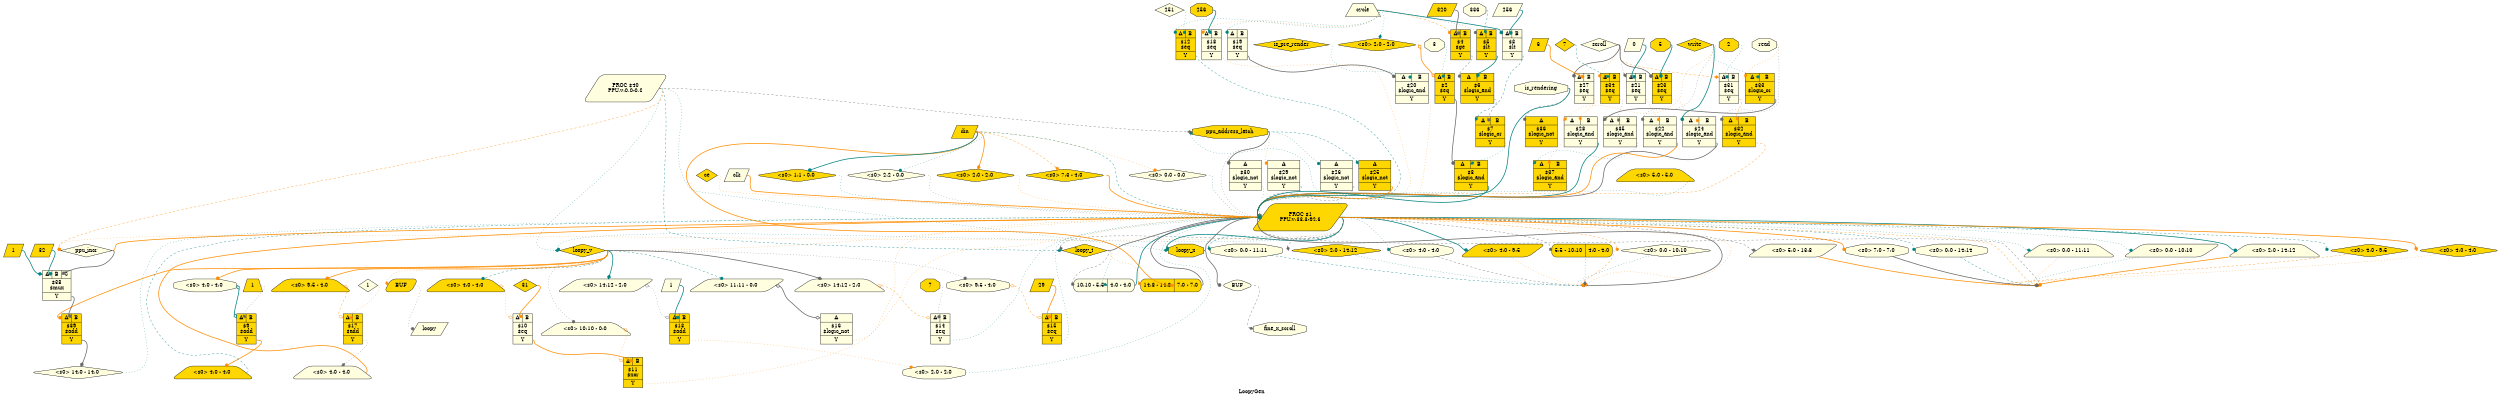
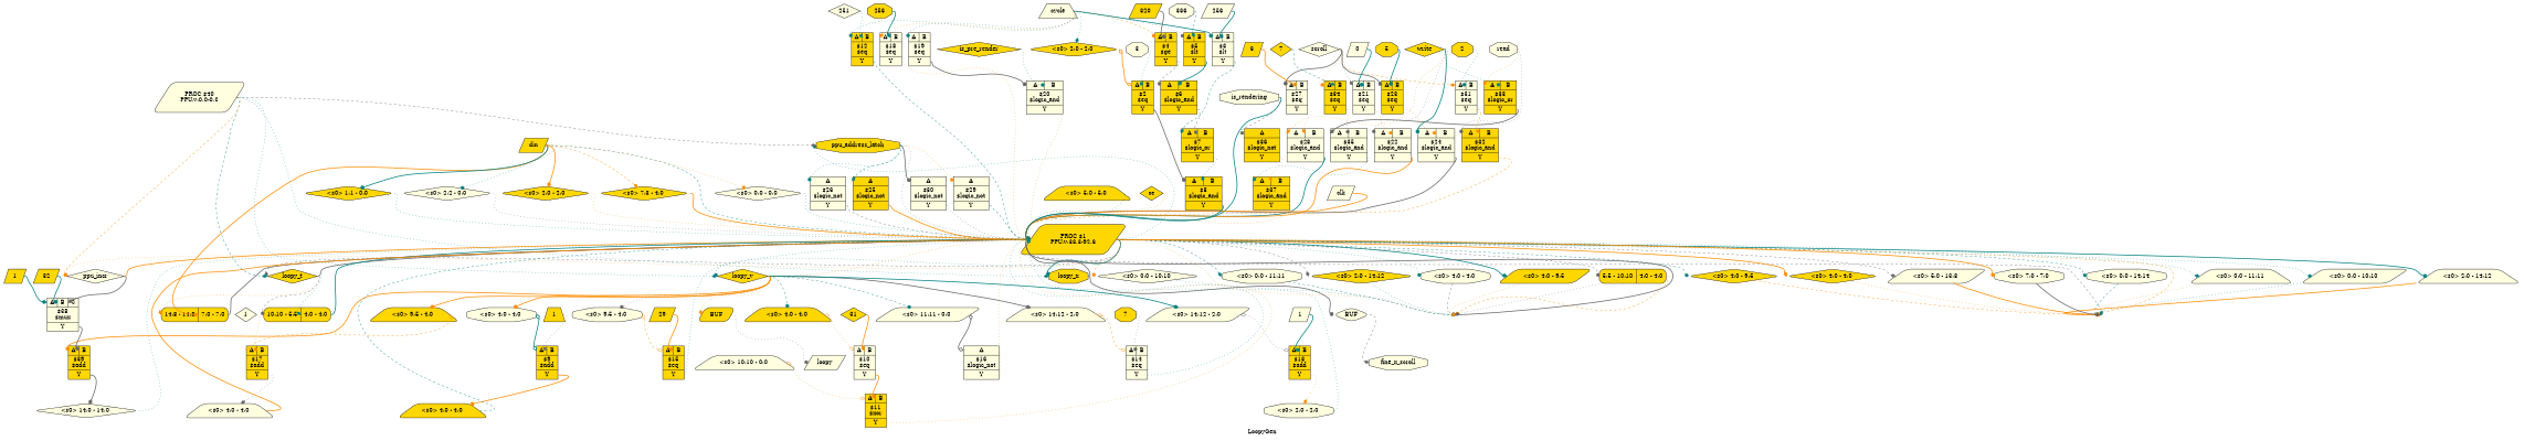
  digraph {
    label=LoopyGen
    rankdir=TB
    remincross=true
    node [fillcolor=gold shape=record style=filled]
    edge [arrowhead=dot color=teal headport=w style=dotted tailport=e]
    n49 [color=black fontcolor=black label=ppu_address_latch shape=octagon]
    c78 [fillcolor=lightyellow label="{{<p65> A}|$30\n$logic_not|{<p67> Y}}"]
    c79 [fillcolor=lightyellow label="{{<p65> A}|$29\n$logic_not|{<p67> Y}}"]
    c82 [fillcolor=lightyellow label="{{<p65> A}|$26\n$logic_not|{<p67> Y}}"]
    c83 [label="{{<p65> A}|$25\n$logic_not|{<p67> Y}}"]
    p30 [label="PROC $1\nPPU.v:33.3-92.6" shape=parallelogram style="rounded,filled"]
    n50 [color=black fontcolor=black label=loopy_x shape=octagon]
    n51 [color=black fontcolor=black label=loopy_t shape=diamond]
    n52 [color=black fontcolor=black label=loopy_v shape=diamond]
    n53 [color=black fillcolor=lightyellow fontcolor=black label=ppu_incr shape=diamond]
    x43 [fillcolor=lightyellow label="<s0> 0:0 - 10:10 " shape=diamond style="rounded,filled"]
    n47 [shape=point]
    x44 [fillcolor=lightyellow label="<s0> 0:0 - 11:11 " shape=octagon style="rounded,filled"]
    x45 [fillcolor=lightyellow label="<s0> 0:0 - 14:14 " shape=octagon style="rounded,filled"]
    n46 [shape=point]
    x46 [fillcolor=lightyellow label="<s0> 0:0 - 11:11 " shape=trapezium style="rounded,filled"]
    x47 [fillcolor=lightyellow label="<s0> 0:0 - 10:10 " shape=parallelogram style="rounded,filled"]
    x48 [label="<s0> 2:0 - 14:12 " shape=diamond style="rounded,filled"]
    x49 [fillcolor=lightyellow label="<s0> 2:0 - 14:12 " shape=trapezium style="rounded,filled"]
    x50 [fillcolor=lightyellow label="<s0> 4:0 - 4:0 " shape=octagon style="rounded,filled"]
    x51 [label="<s0> 4:0 - 9:5 " shape=parallelogram style="rounded,filled"]
    x52 [label="<s0> 4:0 - 9:5 " shape=diamond style="rounded,filled"]
    x53 [label="<s0> 4:0 - 4:0 " shape=diamond style="rounded,filled"]
    x54 [fillcolor=lightyellow label="<s0> 5:0 - 13:8 " shape=parallelogram style="rounded,filled"]
    x55 [label="<s1> 5:5 - 10:10 |<s0> 4:0 - 4:0 " style="rounded,filled"]
    x56 [fillcolor=lightyellow label="<s0> 7:0 - 7:0 " shape=octagon style="rounded,filled"]
    x58 [fillcolor=lightyellow label=BUF shape=diamond style="rounded,filled"]
    n54 [color=black fillcolor=lightyellow fontcolor=black label=fine_x_scroll shape=octagon]
-   x40 [fillcolor=lightyellow label="<s1> 10:10 - 5:5 |<s0> 4:0 - 4:0 " style="rounded,filled"]
+   x40 [label="<s1> 10:10 - 5:5 |<s0> 4:0 - 4:0 " style="rounded,filled"]
    x42 [label="<s1> 14:8 - 14:8 |<s0> 7:0 - 7:0 " style="rounded,filled"]
    c68 [label="{{<p65> A|<p66> B}|$39\n$add|{<p67> Y}}"]
    x10 [label="<s0> 9:5 - 4:0 " shape=trapezium style="rounded,filled"]
    x11 [fillcolor=lightyellow label="<s0> 11:11 - 0:0 " shape=parallelogram style="rounded,filled"]
    x13 [fillcolor=lightyellow label="<s0> 9:5 - 4:0 " shape=octagon style="rounded,filled"]
    x15 [fillcolor=lightyellow label="<s0> 14:12 - 2:0 " shape=trapezium style="rounded,filled"]
    x17 [fillcolor=lightyellow label="<s0> 14:12 - 2:0 " shape=parallelogram style="rounded,filled"]
    x19 [fillcolor=lightyellow label="<s0> 10:10 - 0:0 " shape=trapezium style="rounded,filled"]
    x21 [label="<s0> 4:0 - 4:0 " shape=trapezium style="rounded,filled"]
    x23 [fillcolor=lightyellow label="<s0> 4:0 - 4:0 " shape=octagon style="rounded,filled"]
    x57 [label=BUF shape=parallelogram style="rounded,filled"]
    x41 [fillcolor=lightyellow label="<s0> 14:0 - 14:0 " shape=diamond style="rounded,filled"]
    c91 [label="{{<p65> A|<p66> B}|$17\n$add|{<p67> Y}}"]
    c92 [fillcolor=lightyellow label="{{<p65> A}|$16\n$logic_not|{<p67> Y}}"]
    c93 [label="{{<p65> A|<p66> B}|$15\n$eq|{<p67> Y}}"]
    c94 [fillcolor=lightyellow label="{{<p65> A|<p66> B}|$14\n$eq|{<p67> Y}}"]
    c95 [label="{{<p65> A|<p66> B}|$13\n$add|{<p67> Y}}"]
    c97 [label="{{<p65> A|<p66> B}|$11\n$xor|{<p67> Y}}"]
    c98 [fillcolor=lightyellow label="{{<p65> A|<p66> B}|$10\n$eq|{<p67> Y}}"]
    c99 [label="{{<p65> A|<p66> B}|$9\n$add|{<p67> Y}}"]
    n55 [color=black fillcolor=lightyellow fontcolor=black label=loopy shape=parallelogram]
    c70 [fillcolor=lightyellow label="{{<p65> A|<p66> B|<p69> S}|$38\n$mux|{<p67> Y}}"]
    n56 [color=black fillcolor=lightyellow fontcolor=black label=cycle shape=trapezium]
    c89 [fillcolor=lightyellow label="{{<p65> A|<p66> B}|$19\n$eq|{<p67> Y}}"]
    c90 [fillcolor=lightyellow label="{{<p65> A|<p66> B}|$18\n$eq|{<p67> Y}}"]
    c96 [label="{{<p65> A|<p66> B}|$12\n$eq|{<p67> Y}}"]
    c103 [label="{{<p65> A|<p66> B}|$5\n$lt|{<p67> Y}}"]
    c104 [label="{{<p65> A|<p66> B}|$4\n$ge|{<p67> Y}}"]
    c105 [fillcolor=lightyellow label="{{<p65> A|<p66> B}|$3\n$lt|{<p67> Y}}"]
    x28 [label="<s0> 2:0 - 2:0 " shape=diamond style="rounded,filled"]
    c88 [fillcolor=lightyellow label="{{<p65> A|<p66> B}|$20\n$logic_and|{<p67> Y}}"]
    c102 [label="{{<p65> A|<p66> B}|$6\n$logic_and|{<p67> Y}}"]
    c101 [label="{{<p65> A|<p66> B}|$7\n$logic_or|{<p67> Y}}"]
    c106 [label="{{<p65> A|<p66> B}|$2\n$eq|{<p67> Y}}"]
    n57 [color=black fontcolor=black label=is_pre_render shape=diamond]
    n58 [color=black fontcolor=black label=write shape=diamond]
    c75 [label="{{<p65> A|<p66> B}|$33\n$logic_or|{<p67> Y}}"]
    c80 [fillcolor=lightyellow label="{{<p65> A|<p66> B}|$28\n$logic_and|{<p67> Y}}"]
    c84 [fillcolor=lightyellow label="{{<p65> A|<p66> B}|$24\n$logic_and|{<p67> Y}}"]
    c86 [fillcolor=lightyellow label="{{<p65> A|<p66> B}|$22\n$logic_and|{<p67> Y}}"]
    c73 [fillcolor=lightyellow label="{{<p65> A|<p66> B}|$35\n$logic_and|{<p67> Y}}"]
    n59 [color=black fillcolor=lightyellow fontcolor=black label=read shape=octagon]
    c76 [label="{{<p65> A|<p66> B}|$32\n$logic_and|{<p67> Y}}"]
    n60 [color=black fontcolor=black label=din shape=parallelogram]
    x31 [fillcolor=lightyellow label="<s0> 0:0 - 0:0 " shape=diamond style="rounded,filled"]
    x32 [label="<s0> 1:1 - 0:0 " shape=diamond style="rounded,filled"]
    x33 [fillcolor=lightyellow label="<s0> 2:2 - 0:0 " shape=diamond style="rounded,filled"]
    x34 [label="<s0> 2:0 - 2:0 " shape=diamond style="rounded,filled"]
    x36 [label="<s0> 7:3 - 4:0 " shape=diamond style="rounded,filled"]
    x39 [label="<s0> 5:0 - 5:0 " shape=trapezium style="rounded,filled"]
    n61 [color=black fillcolor=lightyellow fontcolor=black label=scroll shape=diamond]
    c74 [label="{{<p65> A|<p66> B}|$34\n$eq|{<p67> Y}}"]
    c77 [fillcolor=lightyellow label="{{<p65> A|<p66> B}|$31\n$eq|{<p67> Y}}"]
    c81 [fillcolor=lightyellow label="{{<p65> A|<p66> B}|$27\n$eq|{<p67> Y}}"]
    c85 [label="{{<p65> A|<p66> B}|$23\n$eq|{<p67> Y}}"]
    c87 [fillcolor=lightyellow label="{{<p65> A|<p66> B}|$21\n$eq|{<p67> Y}}"]
    n62 [color=black fillcolor=lightyellow fontcolor=black label=is_rendering shape=octagon]
    c72 [label="{{<p65> A}|$36\n$logic_not|{<p67> Y}}"]
    c71 [label="{{<p65> A|<p66> B}|$37\n$logic_and|{<p67> Y}}"]
    n63 [color=black fontcolor=black label=ce shape=diamond]
    n64 [color=black fillcolor=lightyellow fontcolor=black label=clk shape=parallelogram]
    v0 [label=32 shape=parallelogram]
    v1 [label=1 shape=parallelogram]
    v2 [label=7 shape=diamond]
    v3 [label=2 shape=octagon]
    v4 [label=6 shape=parallelogram]
    v5 [label=5 shape=octagon]
    v6 [fillcolor=lightyellow label=0 shape=parallelogram]
    v8 [label=256 shape=octagon]
    v9 [fillcolor=lightyellow label=1 shape=diamond]
    x38 [fillcolor=lightyellow label="<s0> 4:0 - 4:0 " shape=trapezium style="rounded,filled"]
    v12 [label=29 shape=parallelogram]
    v14 [label=7 shape=octagon]
    v16 [fillcolor=lightyellow label=1 shape=parallelogram]
    x35 [fillcolor=lightyellow label="<s0> 2:0 - 2:0 " shape=octagon style="rounded,filled"]
    v18 [fillcolor=lightyellow label=251 shape=diamond]
    v20 [label=31 shape=diamond]
    v22 [label=1 shape=trapezium]
    x37 [label="<s0> 4:0 - 4:0 " shape=trapezium style="rounded,filled"]
    c100 [label="{{<p65> A|<p66> B}|$8\n$logic_and|{<p67> Y}}"]
    v24 [fillcolor=lightyellow label=336 shape=octagon]
    v25 [label=320 shape=parallelogram]
    v26 [fillcolor=lightyellow label=256 shape=parallelogram]
    v27 [fillcolor=lightyellow label=3 shape=octagon]
    p29 [fillcolor=lightyellow label="PROC $40\nPPU.v:0.0-0.0" shape=parallelogram style="rounded,filled"]
    n49 -> c78 [color=gray40 headport="p65:w" style=bold]
    n49 -> c79 [color=darkorange headport="p65:w"]
    n49 -> c82 [headport="p65:w"]
    n49 -> c83 [arrowhead=diamond headport="p65:w" style=dashed]
    n49 -> p30 [color=gray40]
    c78 -> p30 [arrowhead=diamond color=gray40 tailport="p67:e"]
    c79 -> p30 [style=dashed tailport="p67:e"]
    c82 -> p30 [arrowhead=diamond color=gray40 style=dashed tailport="p67:e"]
    c83 -> p30 [arrowhead=diamond color=darkorange style=bold tailport="p67:e"]
    p30 -> n49
    p30 -> n50 [arrowhead=diamond style=bold]
    p30 -> n51 [arrowhead=diamond color=gray40 style=dashed]
    p30 -> n52
    p30 -> n53 [color=darkorange]
    p30 -> x43 [color=darkorange style=dashed]
    p30 -> n47 [color=darkorange]
    p30 -> x44 [arrowhead=diamond style=dashed]
    p30 -> x45 [style=dashed]
    p30 -> n46 [arrowhead=diamond color=darkorange style=dashed]
    p30 -> x46 [arrowhead=diamond]
    p30 -> x47
    p30 -> x48 [arrowhead=diamond color=gray40 style=dashed]
    p30 -> x49 [style=bold]
    p30 -> x50
    p30 -> x51 [arrowhead=diamond style=bold]
    p30 -> x52 [style=dashed]
    p30 -> x53 [arrowhead=diamond color=darkorange style=bold]
    p30 -> x54 [arrowhead=diamond color=gray40 style=dashed]
    p30 -> x55 [color=gray40 style=dashed]
    p30 -> x56 [color=darkorange style=bold]
    n50 -> p30 [color=gray40 style=bold]
    n50 -> x58 [color=gray40 headport="w:w" style=bold]
    n51 -> p30 [color=gray40 style=bold]
    n51 -> x40 [arrowhead=diamond headport="s0:w"]
    n51 -> x40 [color=gray40 headport="s1:w" style=dashed]
    n51 -> x42 [arrowhead=diamond color=darkorange headport="s1:w"]
    n52 -> p30 [color=darkorange]
    n52 -> c68 [color=darkorange headport="p65:w" style=bold]
    n52 -> x10 [arrowhead=diamond color=darkorange headport="s0:w" style=bold]
    n52 -> x11 [headport="s0:w" style=dashed]
    n52 -> x13 [color=gray40 headport="s0:w"]
    n52 -> x15 [arrowhead=diamond color=gray40 headport="s0:w" style=bold]
    n52 -> x17 [arrowhead=diamond headport="s0:w" style=bold]
-   n52 -> x19 [color=gray40 headport="s0:w"]
    n52 -> x21 [headport="s0:w" style=dashed]
    n52 -> x23 [color=darkorange headport="s0:w" style=bold]
    n52 -> x57 [arrowhead=diamond color=darkorange headport="w:w"]
    n53 -> p30 [arrowhead=diamond color=darkorange style=bold]
    n53 -> c70 [arrowhead=diamond color=gray40 headport="p69:w" style=bold]
    x43 -> n47 [tailport="s0:e"]
    n47 -> p30 [color=gray40 style=bold]
    x44 -> n47 [style=dashed tailport="s0:e"]
    x45 -> n46 [arrowhead=diamond style=dashed tailport="s0:e"]
    n46 -> p30 [color=gray40 style=dashed]
    x46 -> n46 [color=darkorange tailport="s0:e"]
    x47 -> n46 [arrowhead=diamond tailport="s0:e"]
    x48 -> n47 [tailport="s0:e"]
    x49 -> n46 [color=darkorange style=bold tailport="s0:e"]
    x50 -> n47 [color=gray40 style=dashed tailport="s0:e"]
    x51 -> n47 [color=darkorange tailport="s0:e"]
    x52 -> n46 [arrowhead=diamond color=darkorange style=dashed tailport="s0:e"]
    x53 -> n46 [color=darkorange tailport="s0:e"]
    x54 -> n46 [arrowhead=diamond color=darkorange style=bold tailport="s0:e"]
    x55 -> n47 [arrowhead=diamond color=darkorange style=dashed tailport="s0:e"]
    x55 -> n47 [arrowhead=diamond color=gray40 tailport="s1:e"]
    x56 -> n46 [arrowhead=diamond color=gray40 style=bold tailport="s0:e"]
    x58 -> n54 [arrowhead=diamond color=gray40 style=dashed tailport="e:e"]
    x40 -> p30 [arrowhead=diamond style=bold]
    x42 -> p30 [color=gray40 style=bold]
    c68 -> x41 [arrowhead=diamond color=gray40 headport="s0:w" style=bold tailport="p67:e"]
    x10 -> c91 [arrowhead=odiamond arrowtail=odiamond color=darkorange dir=both headport="p65:w" style=dashed]
    x11 -> c92 [arrowhead=odiamond arrowtail=odiamond color=gray40 dir=both headport="p65:w" style=bold]
    x13 -> c93 [arrowhead=odiamond arrowtail=odiamond color=darkorange dir=both headport="p65:w" style=dashed]
    x15 -> c94 [arrowhead=odiamond arrowtail=odiamond color=darkorange dir=both headport="p65:w" style=dashed]
    x17 -> c95 [arrowhead=odiamond arrowtail=odiamond color=gray40 dir=both headport="p65:w"]
    x19 -> c97 [arrowhead=odiamond arrowtail=odiamond color=darkorange dir=both headport="p65:w"]
    x21 -> c98 [arrowhead=odiamond arrowtail=odiamond color=darkorange dir=both headport="p65:w"]
    x23 -> c99 [arrowhead=odiamond arrowtail=odiamond dir=both headport="p65:w" style=bold]
    x57 -> n55 [color=gray40 tailport="e:e"]
    x41 -> p30 [arrowhead=diamond]
    c91 -> x38 [arrowhead=diamond color=gray40 headport="s0:w" tailport="p67:e"]
    c92 -> p30 [color=darkorange tailport="p67:e"]
    c93 -> p30 [arrowhead=diamond tailport="p67:e"]
    c94 -> p30 [arrowhead=diamond tailport="p67:e"]
    c95 -> x35 [arrowhead=diamond color=darkorange headport="s0:w" tailport="p67:e"]
    c97 -> p30 [color=darkorange tailport="p67:e"]
    c98 -> c97 [arrowhead=diamond color=darkorange headport="p66:w" style=bold tailport="p67:e"]
    c99 -> x37 [color=darkorange headport="s0:w" style=bold tailport="p67:e"]
    c70 -> c68 [arrowhead=diamond color=gray40 headport="p66:w" style=bold tailport="p67:e"]
    n56 -> c89 [headport="p65:w"]
    n56 -> c90 [arrowhead=diamond color=darkorange headport="p65:w"]
    n56 -> c96 [headport="p65:w"]
    n56 -> c103 [color=gray40 headport="p65:w"]
    n56 -> c104 [color=darkorange headport="p65:w" style=dashed]
    n56 -> c105 [headport="p65:w" style=bold]
    n56 -> x28 [arrowhead=diamond headport="s0:w"]
    c89 -> c88 [color=gray40 headport="p65:w" style=bold tailport="p67:e"]
    c90 -> p30 [arrowhead=diamond color=darkorange tailport="p67:e"]
    c96 -> p30 [arrowhead=diamond style=dashed tailport="p67:e"]
    c103 -> c102 [arrowhead=diamond headport="p66:w" style=bold tailport="p67:e"]
    c104 -> c102 [color=gray40 headport="p65:w" style=dashed tailport="p67:e"]
    c105 -> c101 [arrowhead=diamond headport="p65:w" style=dashed tailport="p67:e"]
    x28 -> c106 [arrowhead=odiamond arrowtail=odiamond color=darkorange dir=both headport="p65:w" style=bold]
    c88 -> p30 [color=darkorange tailport="p67:e"]
    c102 -> c101 [color=gray40 headport="p66:w" style=dashed tailport="p67:e"]
    c101 -> c100 [arrowhead=diamond headport="p66:w" tailport="p67:e"]
    c106 -> c100 [color=gray40 headport="p65:w" style=bold tailport="p67:e"]
    n57 -> c88 [headport="p66:w"]
    n58 -> c75 [headport="p66:w"]
    n58 -> c80 [arrowhead=diamond color=darkorange headport="p65:w"]
    n58 -> c84 [headport="p65:w" style=bold]
    n58 -> c86 [color=gray40 headport="p65:w"]
    c75 -> c73 [arrowhead=diamond color=gray40 headport="p65:w" style=bold tailport="p67:e"]
    c80 -> p30 [arrowhead=diamond style=bold tailport="p67:e"]
    c84 -> p30 [arrowhead=diamond color=gray40 style=bold tailport="p67:e"]
    c86 -> p30 [arrowhead=diamond color=darkorange style=bold tailport="p67:e"]
    c73 -> c71 [arrowhead=diamond headport="p65:w" tailport="p67:e"]
    n59 -> c75 [arrowhead=diamond color=darkorange headport="p65:w"]
    n59 -> c76 [color=gray40 headport="p65:w"]
    c76 -> p30 [color=darkorange style=dashed tailport="p67:e"]
    n60 -> p30 [arrowhead=diamond style=dashed]
    n60 -> x42 [arrowhead=diamond color=darkorange headport="s0:w" style=bold]
    n60 -> x31 [color=darkorange headport="s0:w"]
    n60 -> x32 [headport="s0:w" style=bold]
    n60 -> x33 [headport="s0:w"]
    n60 -> x34 [arrowhead=diamond color=darkorange headport="s0:w" style=bold]
    n60 -> x36 [arrowhead=diamond color=darkorange headport="s0:w" style=dashed]
    x31 -> p30
    x32 -> p30 [arrowhead=diamond]
    x33 -> p30 [color=gray40]
    x34 -> p30 [arrowhead=diamond color=darkorange]
    x36 -> p30 [color=darkorange style=bold]
    x39 -> p30 [arrowhead=diamond]
    n61 -> c74 [color=darkorange headport="p65:w"]
    n61 -> c77 [arrowhead=diamond color=darkorange headport="p65:w" style=dashed]
    n61 -> c81 [color=gray40 headport="p65:w" style=bold]
    n61 -> c85 [color=gray40 headport="p65:w" style=bold]
    n61 -> c87 [arrowhead=diamond color=gray40 headport="p65:w"]
    c74 -> c73 [color=gray40 headport="p66:w" tailport="p67:e"]
    c77 -> c76 [arrowhead=diamond color=darkorange headport="p66:w" style=dashed tailport="p67:e"]
    c81 -> c80 [arrowhead=diamond color=darkorange headport="p66:w" tailport="p67:e"]
    c85 -> c84 [color=darkorange headport="p66:w" tailport="p67:e"]
    c87 -> c86 [color=darkorange headport="p66:w" tailport="p67:e"]
    n62 -> p30 [style=bold]
    n62 -> c72 [color=gray40 headport="p65:w" style=dashed]
    c72 -> c71 [arrowhead=diamond color=darkorange headport="p66:w" tailport="p67:e"]
    c71 -> p30 [color=darkorange tailport="p67:e"]
    n63 -> p30 [color=darkorange]
    n64 -> p30 [color=darkorange style=bold]
    v0 -> c70 [headport="p66:w" style=bold]
    v1 -> c70 [arrowhead=diamond headport="p65:w" style=bold]
    v2 -> c74 [arrowhead=diamond headport="p66:w" style=dashed]
    v3 -> c77 [headport="p66:w"]
    v4 -> c81 [color=darkorange headport="p66:w" style=bold]
    v5 -> c85 [headport="p66:w" style=bold]
    v6 -> c87 [headport="p66:w" style=bold]
    v8 -> c90 [arrowhead=diamond headport="p66:w" style=bold]
    v9 -> c91 [color=darkorange headport="p66:w"]
    x38 -> p30 [arrowhead=diamond color=darkorange style=bold]
    v12 -> c93 [arrowhead=diamond color=darkorange headport="p66:w" style=bold]
    v14 -> c94 [color=gray40 headport="p66:w"]
    v16 -> c95 [headport="p66:w" style=bold]
    x35 -> p30 [arrowhead=diamond]
    v18 -> c96 [headport="p66:w"]
    v20 -> c98 [arrowhead=diamond color=darkorange headport="p66:w" style=bold]
    v22 -> c99 [arrowhead=diamond color=gray40 headport="p66:w"]
    x37 -> p30 [style=dashed]
    c100 -> p30 [style=bold tailport="p67:e"]
    v24 -> c103 [arrowhead=diamond headport="p66:w" style=dashed]
    v25 -> c104 [color=gray40 headport="p66:w" style=bold]
    v26 -> c105 [headport="p66:w" style=bold]
    v27 -> c106 [headport="p66:w"]
    p29 -> n49 [arrowhead=diamond color=gray40 style=dashed]
    p29 -> n50 [arrowhead=diamond]
    p29 -> n51 [arrowhead=diamond style=dashed]
    p29 -> n52 [arrowhead=diamond]
    p29 -> n53 [color=darkorange style=dashed]
  }
